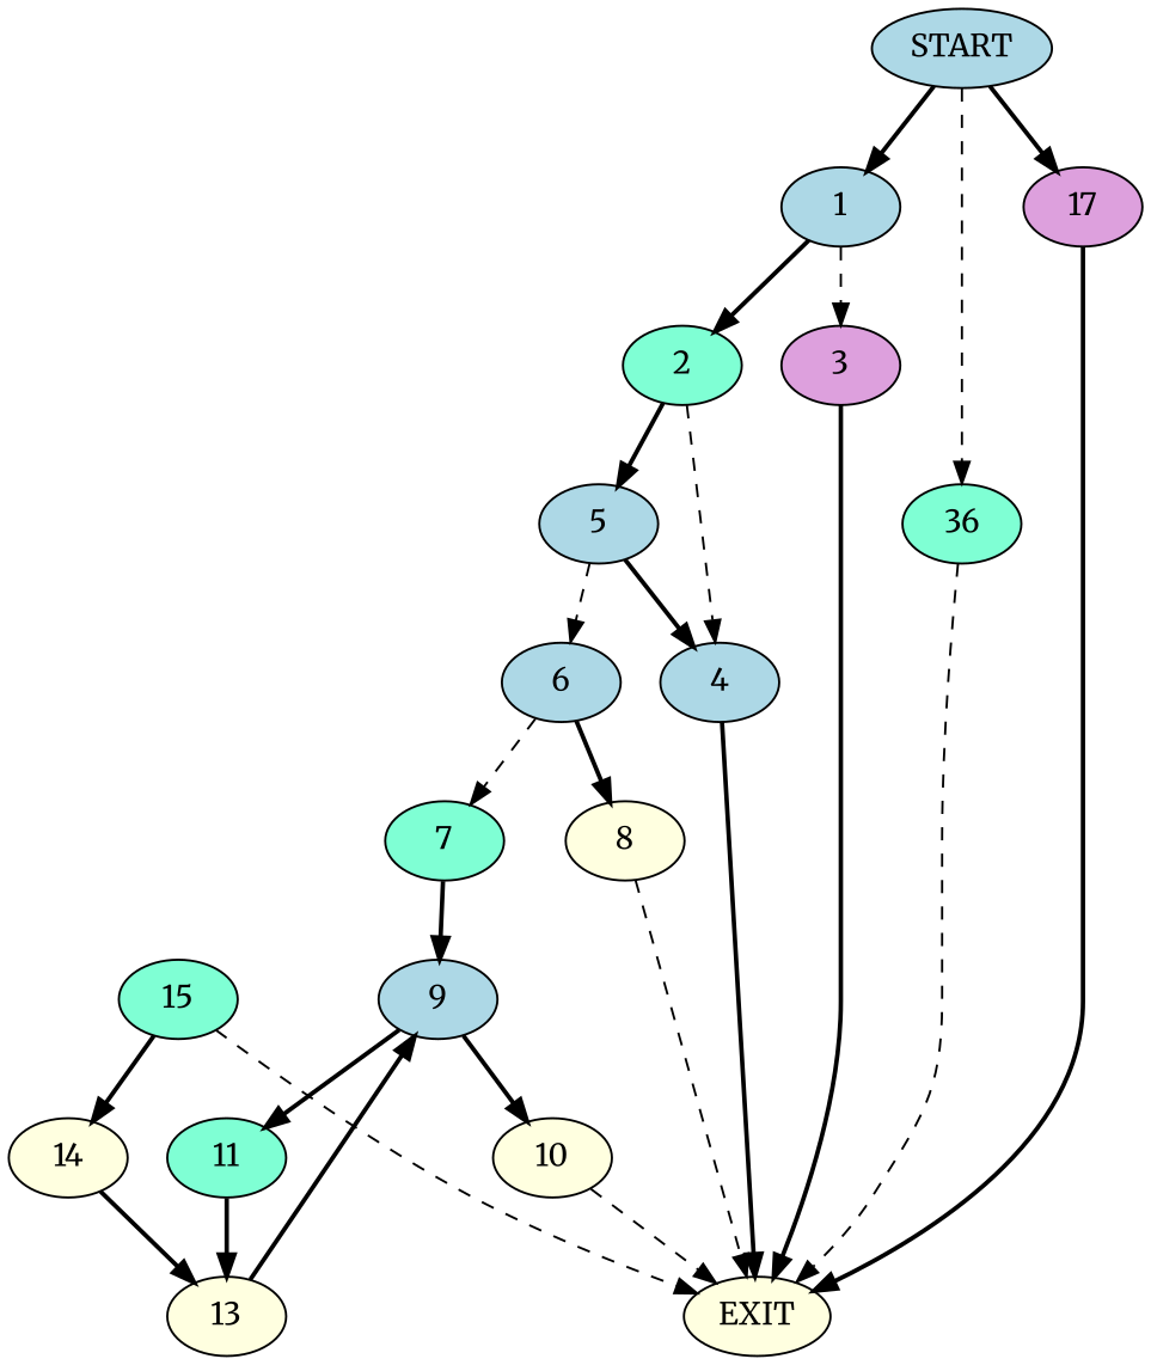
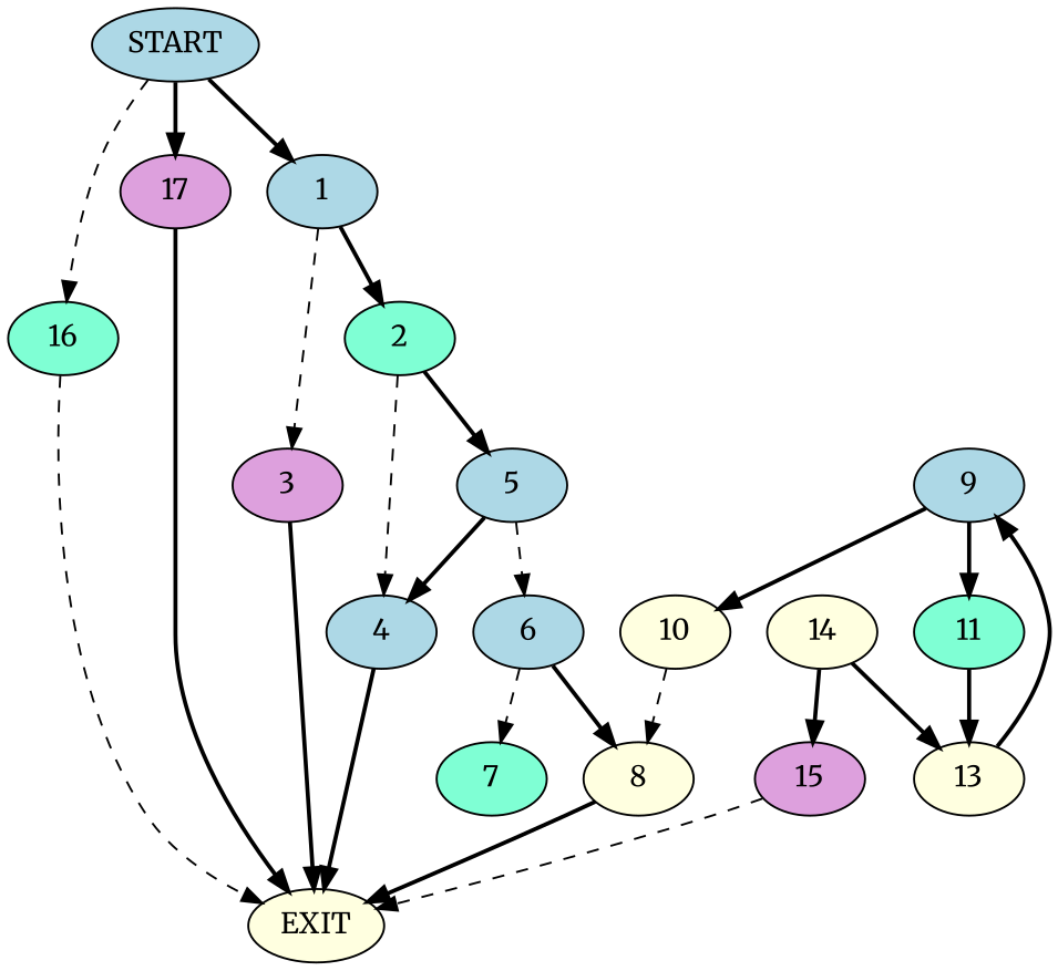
  digraph {
    fontname=Merriweather
    node [fillcolor=lightblue fontname=Merriweather style=filled]
    edge [fontname=Merriweather style=bold]
    n1 [label=START]
    1
-   16 [fillcolor=aquamarine label=36]
+   16 [fillcolor=aquamarine]
    17 [fillcolor=plum]
    2 [fillcolor=aquamarine]
    3 [fillcolor=plum]
    n7 [fillcolor=lightyellow label=EXIT]
    4
    5
    6
    7 [fillcolor=aquamarine]
    8 [fillcolor=lightyellow]
    9
    10 [fillcolor=lightyellow]
    11 [fillcolor=aquamarine]
    13 [fillcolor=lightyellow]
    14 [fillcolor=lightyellow]
-   15 [fillcolor=aquamarine]
+   15 [fillcolor=plum]
    n1 -> 1
    n1 -> 16 [style=dashed]
    n1 -> 17
    1 -> 2
    1 -> 3 [style=dashed]
    16 -> n7 [style=dashed]
    17 -> n7
    2 -> 4 [style=dashed]
    2 -> 5
    3 -> n7
    4 -> n7
    5 -> 4
    5 -> 6 [style=dashed]
    6 -> 7 [style=dashed]
    6 -> 8
-   7 -> 9
-   8 -> n7 [style=dashed]
+   8 -> n7
    9 -> 10
    9 -> 11
-   10 -> n7 [style=dashed]
+   10 -> 8 [style=dashed]
    11 -> 13
    13 -> 9
    14 -> 13
-   15 -> 14
+   14 -> 15
    15 -> n7 [style=dashed]
  }
